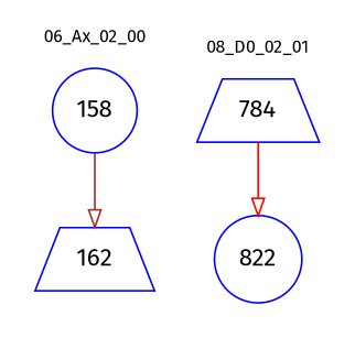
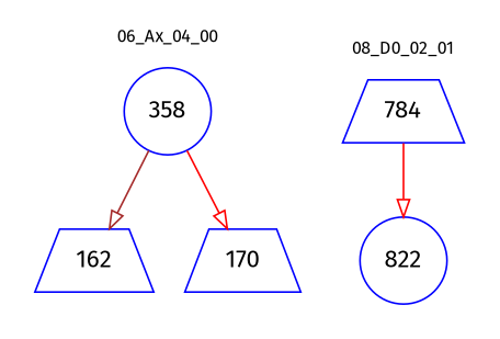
  digraph {
    fontname="Fira Sans"
    node [color=blue fontname="Fira Sans" shape=trapezium]
    edge [arrowhead=onormal color=red fontname="Fira Sans"]
-   n1 [label=158 shape=circle]
+   n1 [label=358 shape=circle]
    n2 [label=162]
+   n3 [label=170]
    n4 [label=784]
    n5 [label=822 shape=circle]
    subgraph cluster_1 {
      color=white
      fontsize=10
-     label="06_Ax_02_00"
+     label="06_Ax_04_00"
      n1
      n2
+     n3
    }
    subgraph cluster_2 {
      color=white
      fontsize=10
      label="08_D0_02_01"
      n4
      n5
    }
    n1 -> n2 [color=brown]
+   n1 -> n3
    n4 -> n5
  }
